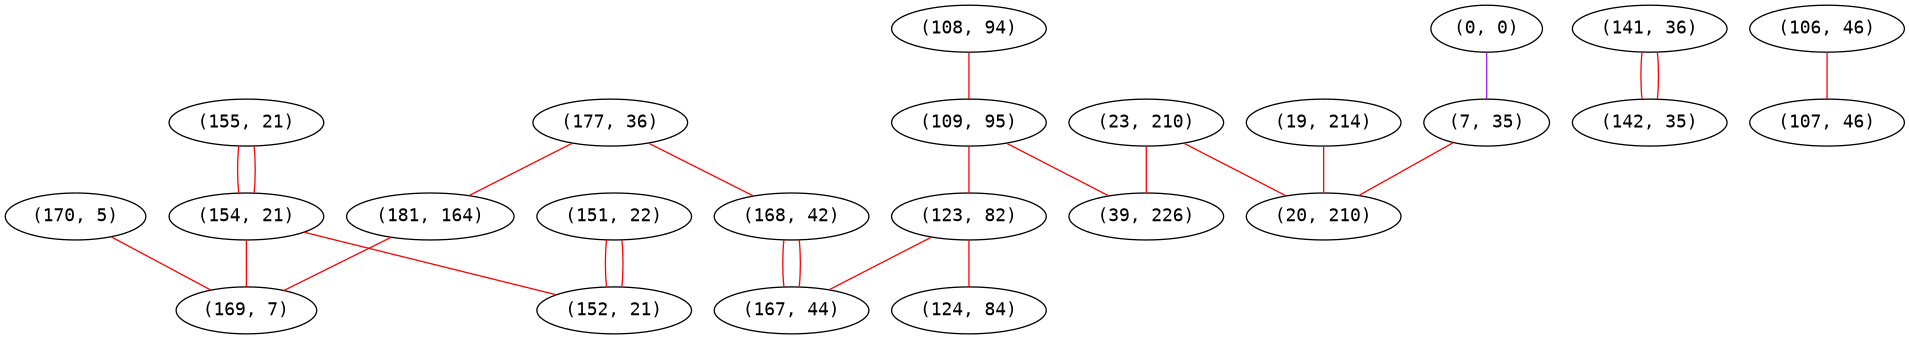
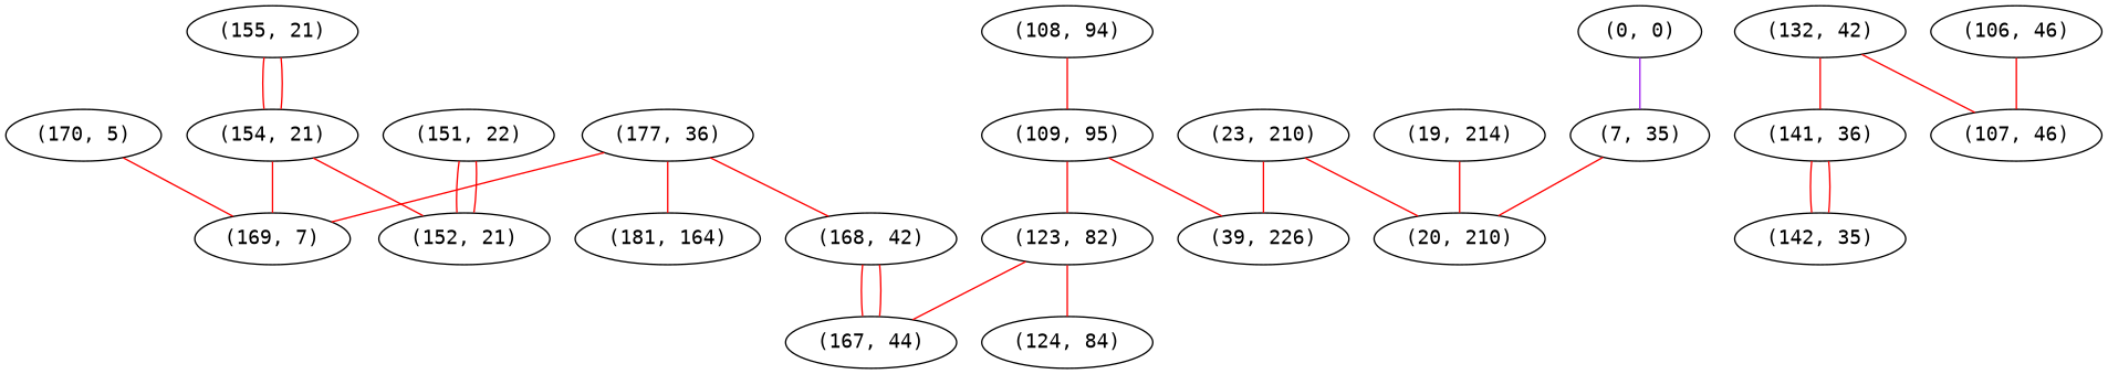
  graph {
    fontname="DejaVu Sans Mono"
    node [fontname="DejaVu Sans Mono"]
    edge [color=red fontname="DejaVu Sans Mono" weight=1]
    "(170, 5)"
    "(169, 7)"
    "(19, 214)"
    "(20, 210)"
    "(155, 21)"
    "(154, 21)"
    "(152, 21)"
    "(151, 22)"
    "(108, 94)"
    "(109, 95)"
    "(123, 82)"
    n12 [label="(39, 226)"]
    "(167, 44)"
    "(124, 84)"
    "(177, 36)"
    "(168, 42)"
    "(181, 164)"
+   "(132, 42)"
    "(141, 36)"
    "(107, 46)"
    "(142, 35)"
    "(106, 46)"
    "(23, 210)"
    "(0, 0)"
    "(7, 35)"
    "(170, 5)" -- "(169, 7)"
    "(19, 214)" -- "(20, 210)"
    "(155, 21)" -- "(154, 21)"
    "(155, 21)" -- "(154, 21)"
    "(154, 21)" -- "(169, 7)"
    "(154, 21)" -- "(152, 21)"
    "(151, 22)" -- "(152, 21)"
    "(151, 22)" -- "(152, 21)"
    "(108, 94)" -- "(109, 95)"
    "(109, 95)" -- "(123, 82)"
    "(109, 95)" -- n12
    "(123, 82)" -- "(167, 44)"
    "(123, 82)" -- "(124, 84)"
-   "(181, 164)" -- "(169, 7)"
+   "(177, 36)" -- "(169, 7)"
    "(177, 36)" -- "(168, 42)"
    "(177, 36)" -- "(181, 164)"
    "(168, 42)" -- "(167, 44)"
    "(168, 42)" -- "(167, 44)"
+   "(132, 42)" -- "(141, 36)"
+   "(132, 42)" -- "(107, 46)"
    "(141, 36)" -- "(142, 35)"
    "(141, 36)" -- "(142, 35)"
    "(106, 46)" -- "(107, 46)"
    "(23, 210)" -- "(20, 210)"
    "(23, 210)" -- n12
    "(0, 0)" -- "(7, 35)" [color=purple weight=4]
    "(7, 35)" -- "(20, 210)"
  }
